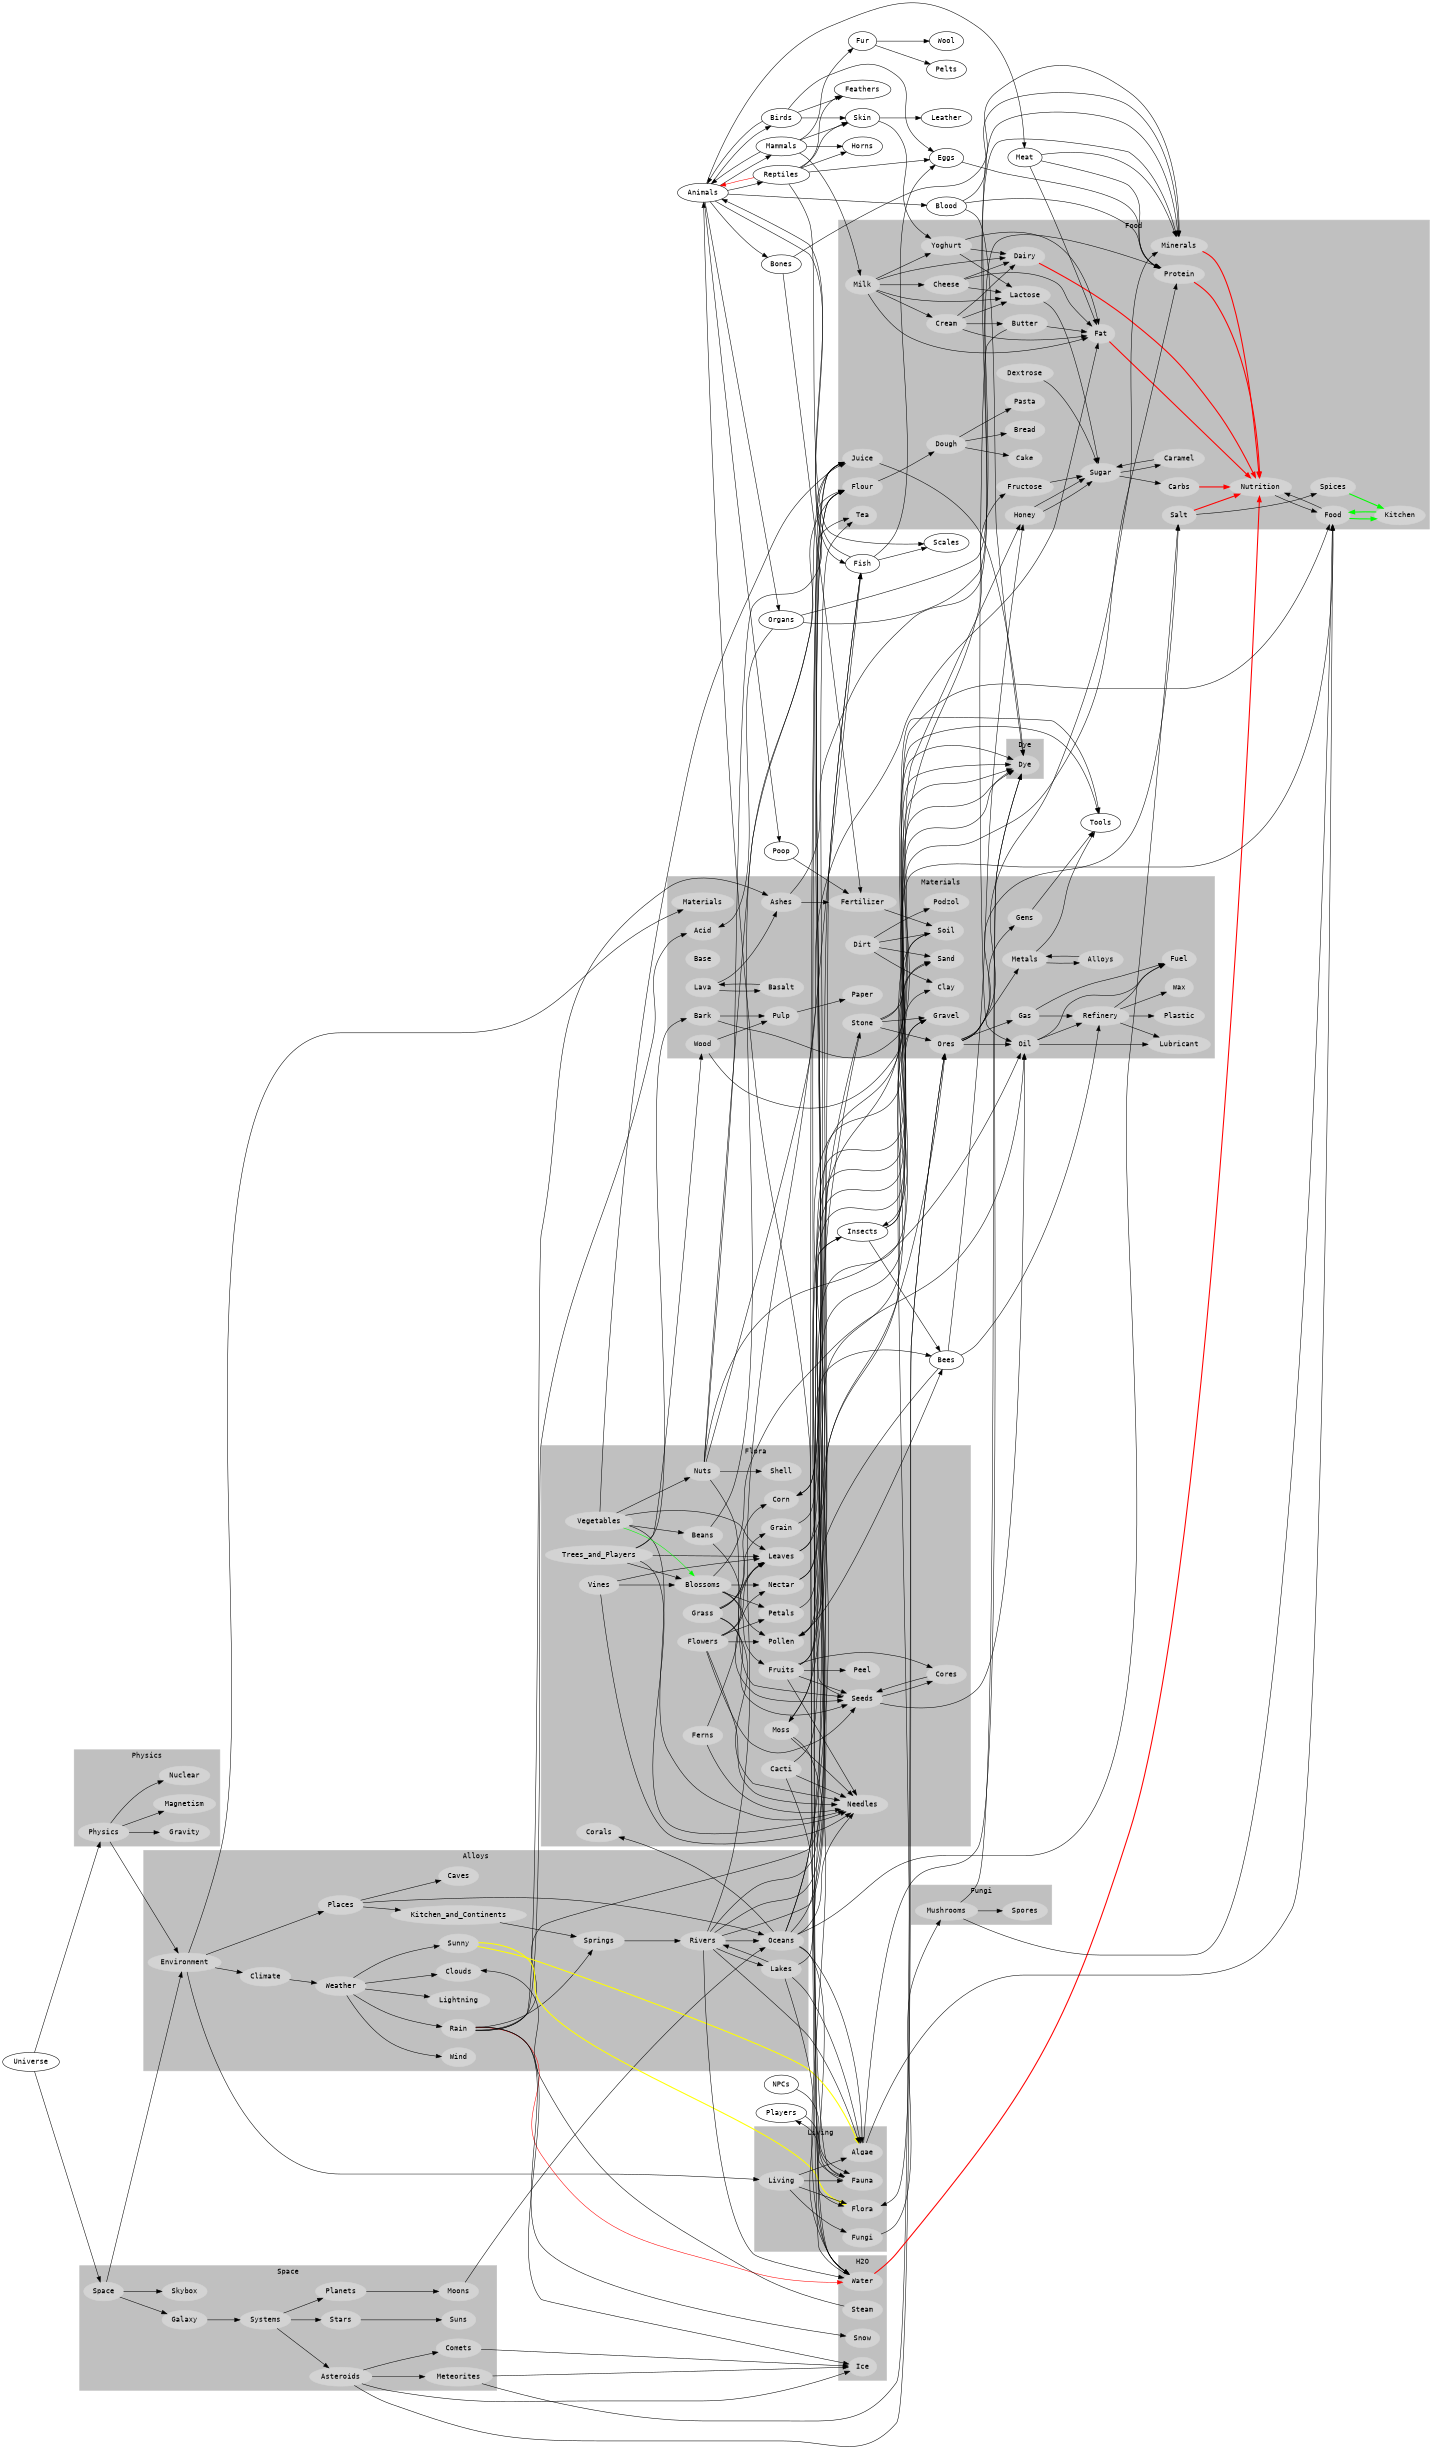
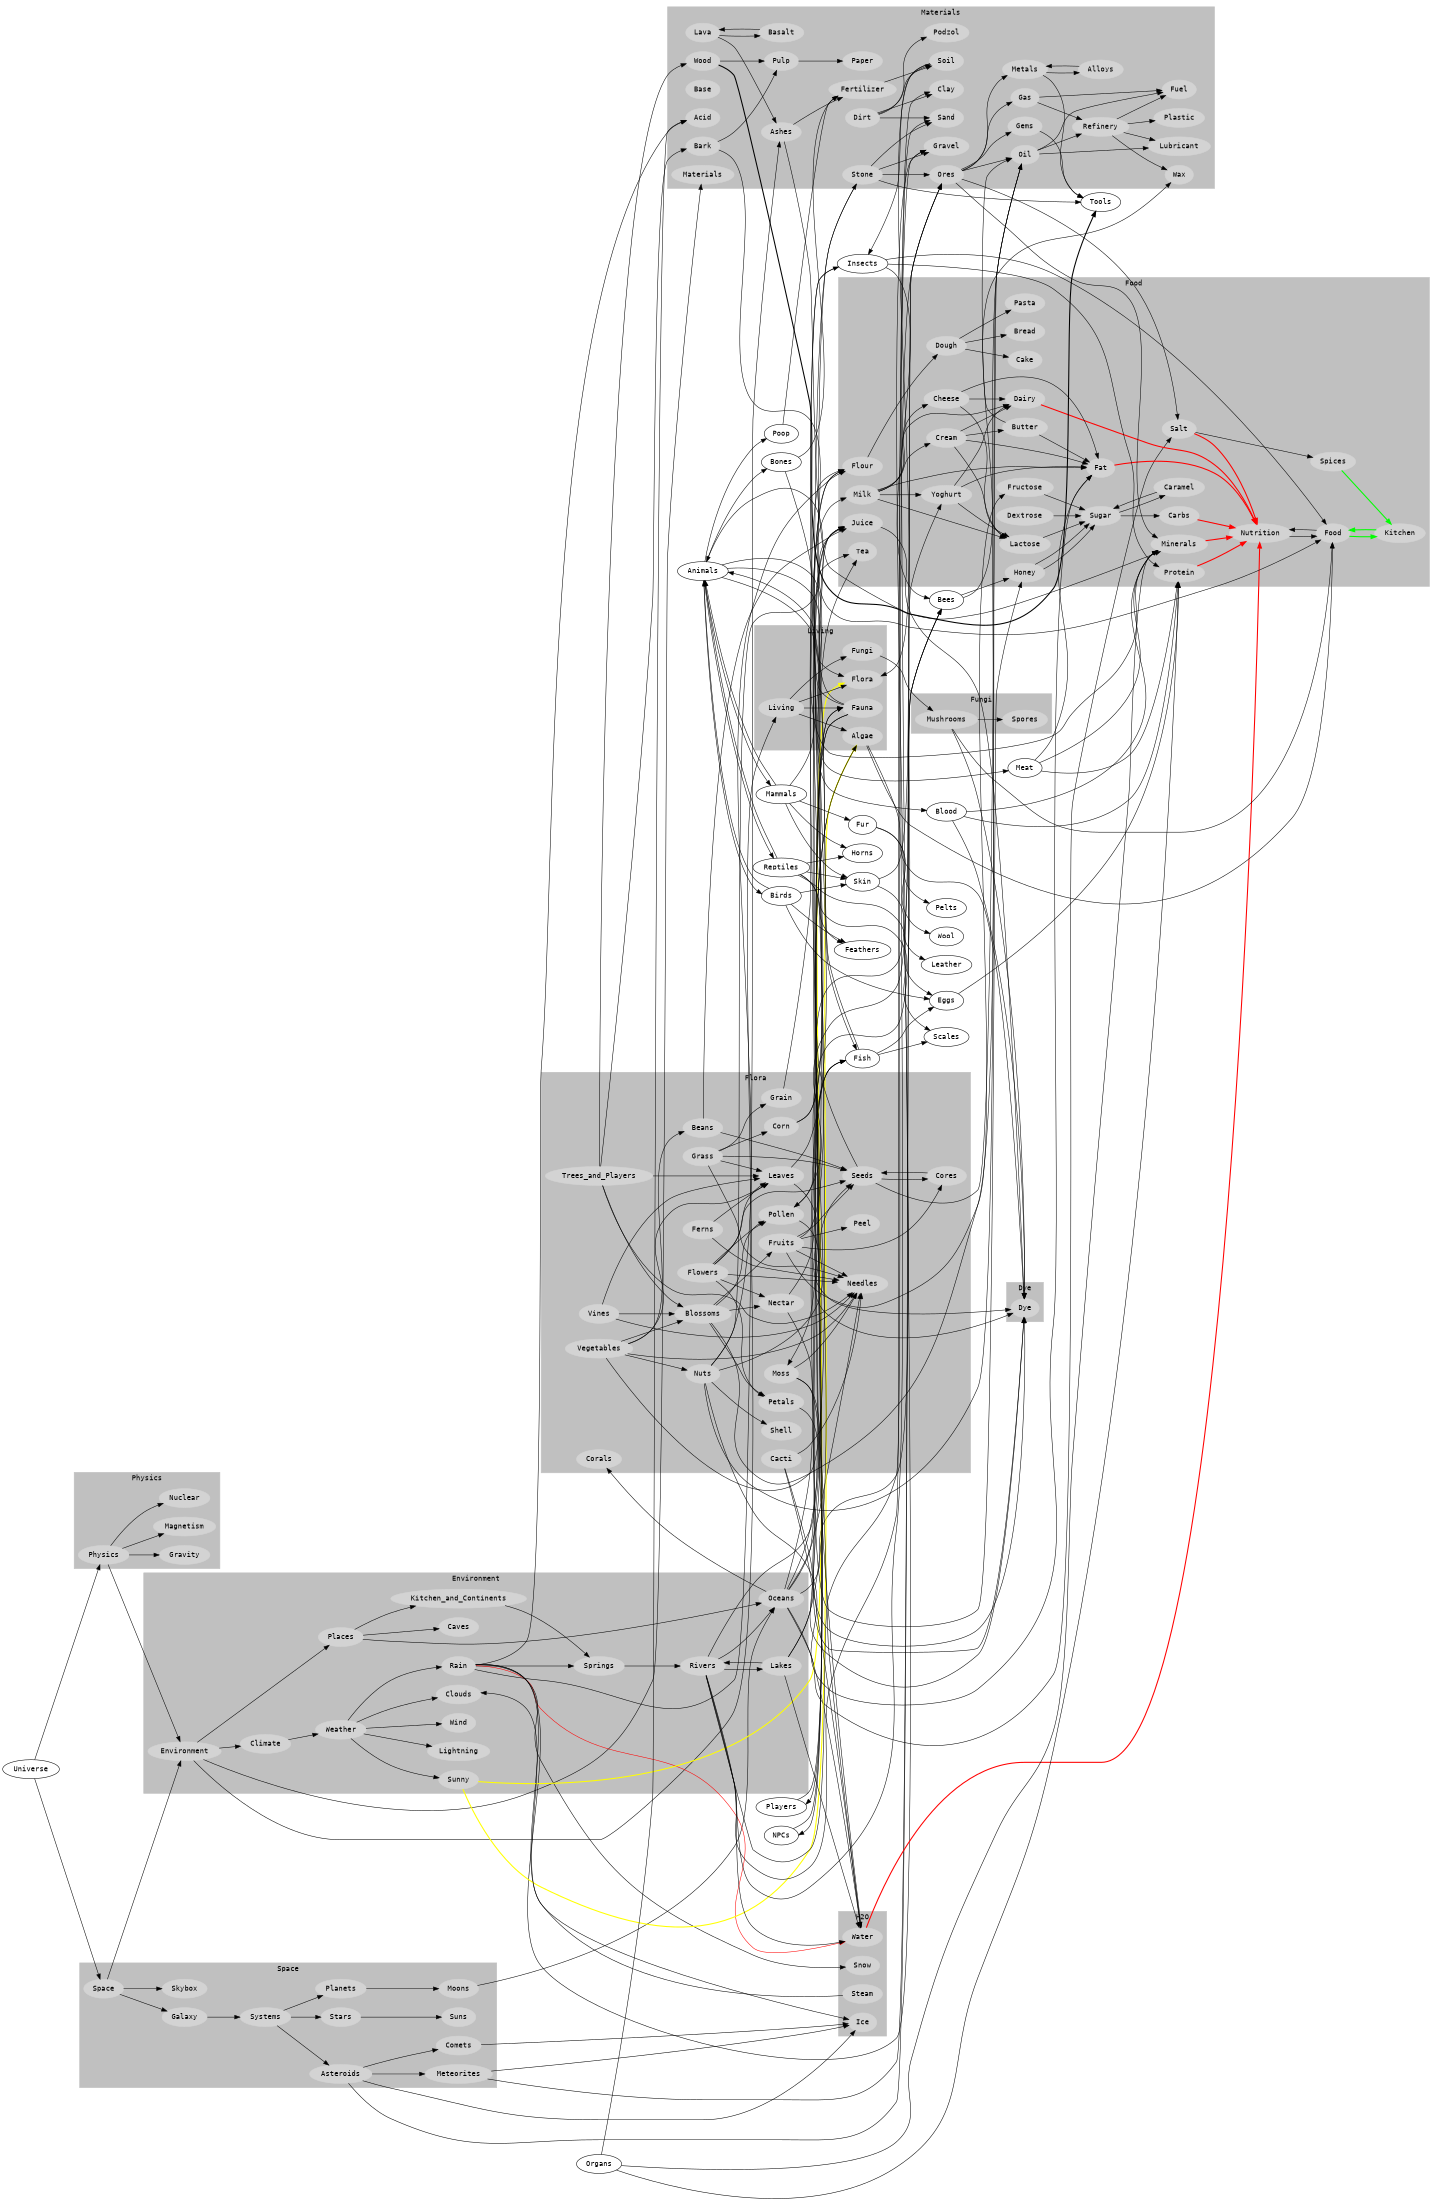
  digraph {
    compound=true
    fontname="DejaVu Sans Mono"
    rankdir=LR
    node [color=lightgrey fontname="DejaVu Sans Mono" style=filled]
    edge [fontname="DejaVu Sans Mono"]
    Physics
    Gravity
    Magnetism
    Nuclear
    Space
    Galaxy
    Skybox
    Systems
    Stars
    Planets
    Asteroids
    Suns
    Moons
    Meteorites
    Comets
    Environment
    Places
    Climate
    Caves
    Oceans
    n21 [label=Kitchen_and_Continents]
    Weather
    Lightning
    Wind
    Rain
    Sunny
    Clouds
    Springs
    Rivers
    Lakes
    Water
    Snow
    Ice
    Steam
    Dye
    Nutrition
    Tea
    Food
    Kitchen
    Spices
    Carbs
    Protein
    Dairy
    Fat
    Salt
    Minerals
    Lactose
    Sugar
    Fructose
    Dextrose
    Caramel
    Milk
    Cheese
    Yoghurt
    Cream
    Butter
    Flour
    Dough
    Bread
    Pasta
    Cake
    Honey
    Juice
    Materials
    Oil
    Acid
    Base
    Metals
    Alloys
    Ores
    Gems
    Gas
    Fuel
    Refinery
    Lubricant
    Stone
    Gravel
    Sand
    Dirt
    Soil
    Podzol
    Clay
    Fertilizer
    Lava
    Basalt
    Ashes
    Wood
    Pulp
    Bark
    Paper
    Wax
    Plastic
    Living
    Flora
    Fauna
    Fungi
    Algae
    Mushrooms
    Spores
    Corals
    Needles
    Moss
    Leaves
    Flowers
    Petals
    Pollen
    Nectar
    Seeds
    Cores
    Vines
    Blossoms
    Fruits
    n113 [label=Trees_and_Players]
    Ferns
    Cacti
    Grass
    Grain
    Corn
    Vegetables
    Nuts
    Beans
    Shell
    Peel
    Fish [color="" style=""]
    Tools [color="" style=""]
    Insects [color="" style=""]
    Players [color="" style=""]
    NPCs [color="" style=""]
    Animals [color="" style=""]
    Bees [color="" style=""]
    Universe [color="" style=""]
    Scales [color="" style=""]
    Eggs [color="" style=""]
    Meat [color="" style=""]
    Bones [color="" style=""]
    Blood [color="" style=""]
    Organs [color="" style=""]
    Poop [color="" style=""]
    Reptiles [color="" style=""]
    Birds [color="" style=""]
    Mammals [color="" style=""]
    Horns [color="" style=""]
    Skin [color="" style=""]
    Feathers [color="" style=""]
    Fur [color="" style=""]
    Leather [color="" style=""]
    Pelts [color="" style=""]
    Wool [color="" style=""]
    subgraph cluster_1 {
      color=grey
      label=Physics
      style=filled
      Physics
      Gravity
      Magnetism
      Nuclear
    }
    subgraph cluster_2 {
      color=grey
      label=Space
      style=filled
      Space
      Galaxy
      Skybox
      Systems
      Stars
      Planets
      Asteroids
      Suns
      Moons
      Meteorites
      Comets
    }
    subgraph cluster_3 {
      color=grey
-     label=Alloys
+     label=Environment
      style=filled
      Environment
      Places
      Climate
      Caves
      Oceans
      n21
      Weather
      Lightning
      Wind
      Rain
      Sunny
      Clouds
      Springs
      Rivers
      Lakes
    }
    subgraph cluster_4 {
      color=grey
      label=H2O
      style=filled
      Water
      Snow
      Ice
      Steam
    }
    subgraph cluster_5 {
      color=grey
      label=Dye
      style=filled
      Dye
    }
    subgraph cluster_6 {
      color=grey
      label=Food
      style=filled
      Nutrition
      Tea
      Food
      Kitchen
      Spices
      Carbs
      Protein
      Dairy
      Fat
      Salt
      Minerals
      Lactose
      Sugar
      Fructose
      Dextrose
      Caramel
      Milk
      Cheese
      Yoghurt
      Cream
      Butter
      Flour
      Dough
      Bread
      Pasta
      Cake
      Honey
      Juice
    }
    subgraph cluster_7 {
      color=grey
      label=Materials
      style=filled
      Materials
      Oil
      Acid
      Base
      Metals
      Alloys
      Ores
      Gems
      Gas
      Fuel
      Refinery
      Lubricant
      Stone
      Gravel
      Sand
      Dirt
      Soil
      Podzol
      Clay
      Fertilizer
      Lava
      Basalt
      Ashes
      Wood
      Pulp
      Bark
      Paper
      Wax
      Plastic
    }
    subgraph cluster_8 {
      color=grey
      label=Living
      style=filled
      Living
      Flora
      Fauna
      Fungi
      Algae
    }
    subgraph cluster_9 {
      color=grey
      label=Fungi
      style=filled
      Mushrooms
      Spores
    }
    subgraph cluster_10 {
      color=grey
      label=Flora
      style=filled
      Corals
      Needles
      Moss
      Leaves
      Flowers
      Petals
      Pollen
      Nectar
      Seeds
      Cores
      Vines
      Blossoms
      Fruits
      n113
      Ferns
      Cacti
      Grass
      Grain
      Corn
      Vegetables
      Nuts
      Beans
      Shell
      Peel
    }
    Physics -> Gravity
    Physics -> Magnetism
    Physics -> Nuclear
    Physics -> Environment
    Space -> Galaxy
    Space -> Skybox
    Space -> Environment
    Galaxy -> Systems
    Systems -> Stars
    Systems -> Planets
    Systems -> Asteroids
    Stars -> Suns
    Planets -> Moons
    Asteroids -> Meteorites
    Asteroids -> Comets
    Asteroids -> Ice
    Asteroids -> Ores
    Moons -> Oceans
    Meteorites -> Ice
    Meteorites -> Ores
    Comets -> Ice
    Environment -> Places
    Environment -> Climate
    Environment -> Materials
    Environment -> Living
    Places -> Caves
    Places -> Oceans
    Places -> n21
    Climate -> Weather
    Oceans -> Water
    Oceans -> Salt
    Oceans -> Stone
    Oceans -> Gravel
    Oceans -> Algae
    Oceans -> Corals
    Oceans -> Needles
    Oceans -> Fish
    n21 -> Springs
    Weather -> Lightning
    Weather -> Wind
    Weather -> Rain
    Weather -> Sunny
    Weather -> Clouds
    Rain -> Springs
    Rain -> Water [color=red]
    Rain -> Snow
    Rain -> Ice
    Rain -> Acid
    Rain -> Sand
    Rain -> Ashes
    Sunny -> Flora [color=yellow style=bold]
    Sunny -> Algae [color=yellow style=bold]
    Springs -> Rivers
    Rivers -> Oceans
    Rivers -> Lakes
    Rivers -> Water
    Rivers -> Ores
    Rivers -> Gravel
    Rivers -> Clay
-   Rivers -> Algae
    Rivers -> Fish
    Lakes -> Rivers
    Lakes -> Water
    Lakes -> Algae
    Lakes -> Fish
    Water -> Nutrition [color=red style=bold]
    Water -> Tea
    Steam -> Clouds
    Nutrition -> Food
    Food -> Nutrition
    Food -> Kitchen [color=green style=bold]
    Kitchen -> Food [color=green style=bold]
    Spices -> Kitchen [color=green style=bold]
    Carbs -> Nutrition [color=red style=bold]
    Protein -> Nutrition [color=red style=bold]
    Dairy -> Nutrition [color=red style=bold]
    Fat -> Nutrition [color=red style=bold]
    Salt -> Nutrition [color=red style=bold]
    Salt -> Spices
    Minerals -> Nutrition [color=red style=bold]
    Lactose -> Sugar
    Sugar -> Carbs
    Sugar -> Caramel
    Fructose -> Sugar
    Dextrose -> Sugar
    Caramel -> Sugar
    Milk -> Dairy
    Milk -> Fat
    Milk -> Lactose
    Milk -> Cheese
    Milk -> Yoghurt
    Milk -> Cream
    Cheese -> Dairy
    Cheese -> Fat
    Cheese -> Lactose
    Yoghurt -> Dairy
    Yoghurt -> Fat
    Yoghurt -> Lactose
    Cream -> Dairy
    Cream -> Fat
    Cream -> Lactose
    Cream -> Butter
    Butter -> Fat
    Butter -> Oil
    Flour -> Dough
    Dough -> Bread
    Dough -> Pasta
    Dough -> Cake
    Honey -> Sugar
    Honey -> Sugar
    Juice -> Dye
    Oil -> Fuel
    Oil -> Refinery
    Oil -> Lubricant
    Metals -> Alloys
    Metals -> Tools
    Alloys -> Metals
    Ores -> Salt
    Ores -> Minerals
    Ores -> Oil
    Ores -> Metals
    Ores -> Gems
    Ores -> Gas
    Gems -> Tools
    Gas -> Fuel
    Gas -> Refinery
    Refinery -> Fuel
    Refinery -> Lubricant
    Refinery -> Wax
    Refinery -> Plastic
    Stone -> Ores
    Stone -> Gravel
    Stone -> Sand
    Stone -> Moss
    Stone -> Tools
    Dirt -> Sand
    Dirt -> Soil
    Dirt -> Podzol
    Dirt -> Clay
    Soil -> Flora
    Soil -> Insects
    Fertilizer -> Soil
    Lava -> Basalt
    Lava -> Ashes
    Basalt -> Lava
    Ashes -> Minerals
    Ashes -> Fertilizer
    Wood -> Pulp
-   Wood -> Tools
+   Wood -> Tools [style=bold]
    Pulp -> Paper
    Bark -> Food
    Bark -> Pulp
    Living -> Flora
    Living -> Fauna
    Living -> Fungi
    Living -> Algae
    Fauna -> Insects
    Fauna -> Players
+   Fauna -> NPCs
    Fauna -> Animals
    Fungi -> Mushrooms
    Algae -> Dye
    Algae -> Food
    Mushrooms -> Dye
    Mushrooms -> Food
    Mushrooms -> Spores
    Moss -> Water
    Moss -> Dye
    Moss -> Needles
    Leaves -> Dye
    Leaves -> Tea
    Flowers -> Needles
    Flowers -> Leaves
    Flowers -> Petals
    Flowers -> Pollen
    Flowers -> Nectar
    Flowers -> Seeds
    Petals -> Dye
    Pollen -> Dye
    Pollen -> Bees
    Nectar -> Honey
    Nectar -> Bees
    Seeds -> Flour
    Seeds -> Oil
    Seeds -> Cores
    Cores -> Seeds
    Vines -> Needles
    Vines -> Leaves
    Vines -> Blossoms
    Blossoms -> Oil
    Blossoms -> Petals
    Blossoms -> Pollen
    Blossoms -> Nectar
    Blossoms -> Fruits
    Fruits -> Fructose
    Fruits -> Juice
    Fruits -> Needles
    Fruits -> Seeds
    Fruits -> Cores
    Fruits -> Peel
    n113 -> Wood
    n113 -> Bark
    n113 -> Needles
    n113 -> Leaves
    n113 -> Blossoms
    Ferns -> Needles
    Ferns -> Leaves
    Cacti -> Water
    Cacti -> Dye
    Cacti -> Needles
    Grass -> Needles
    Grass -> Leaves
    Grass -> Seeds
    Grass -> Grain
    Grass -> Corn
    Grain -> Flour
    Corn -> Flour
-   Juice -> Corn
+   Corn -> Juice
    Vegetables -> Juice
    Vegetables -> Needles
    Vegetables -> Leaves
-   Vegetables -> Blossoms [color=green]
+   Vegetables -> Blossoms
    Vegetables -> Nuts
    Vegetables -> Beans
    Nuts -> Fat
    Nuts -> Flour
    Nuts -> Juice
    Nuts -> Oil
    Nuts -> Seeds
    Nuts -> Shell
    Beans -> Juice
    Beans -> Seeds
    Fish -> Animals
    Fish -> Scales
    Fish -> Eggs
    Insects -> Food
    Insects -> Protein
    Insects -> Flora
    Insects -> Bees
    Players -> Fauna
    NPCs -> Fauna
    Animals -> Fish
    Animals -> Meat
    Animals -> Bones
    Animals -> Blood
-   Animals -> Organs
    Animals -> Poop
    Animals -> Reptiles
    Animals -> Birds
    Animals -> Mammals
    Bees -> Honey
-   Bees -> Refinery
+   Bees -> Wax
    Bees -> Pollen
    Universe -> Physics
    Universe -> Space
    Eggs -> Protein
    Meat -> Protein
    Meat -> Fat
    Meat -> Minerals
    Bones -> Minerals
    Bones -> Fertilizer
    Blood -> Dye
    Blood -> Protein
    Blood -> Minerals
    Organs -> Protein
    Organs -> Minerals
    Organs -> Acid
    Poop -> Fertilizer
-   Reptiles -> Animals [color=red]
+   Reptiles -> Animals
    Reptiles -> Scales
    Reptiles -> Eggs
    Reptiles -> Horns
    Reptiles -> Skin
    Reptiles -> Feathers
    Birds -> Animals
    Birds -> Eggs
    Birds -> Skin
    Birds -> Feathers
    Mammals -> Milk
    Mammals -> Animals
    Mammals -> Horns
    Mammals -> Skin
    Mammals -> Fur
    Skin -> Yoghurt
    Skin -> Leather
    Fur -> Pelts
    Fur -> Wool
  }
